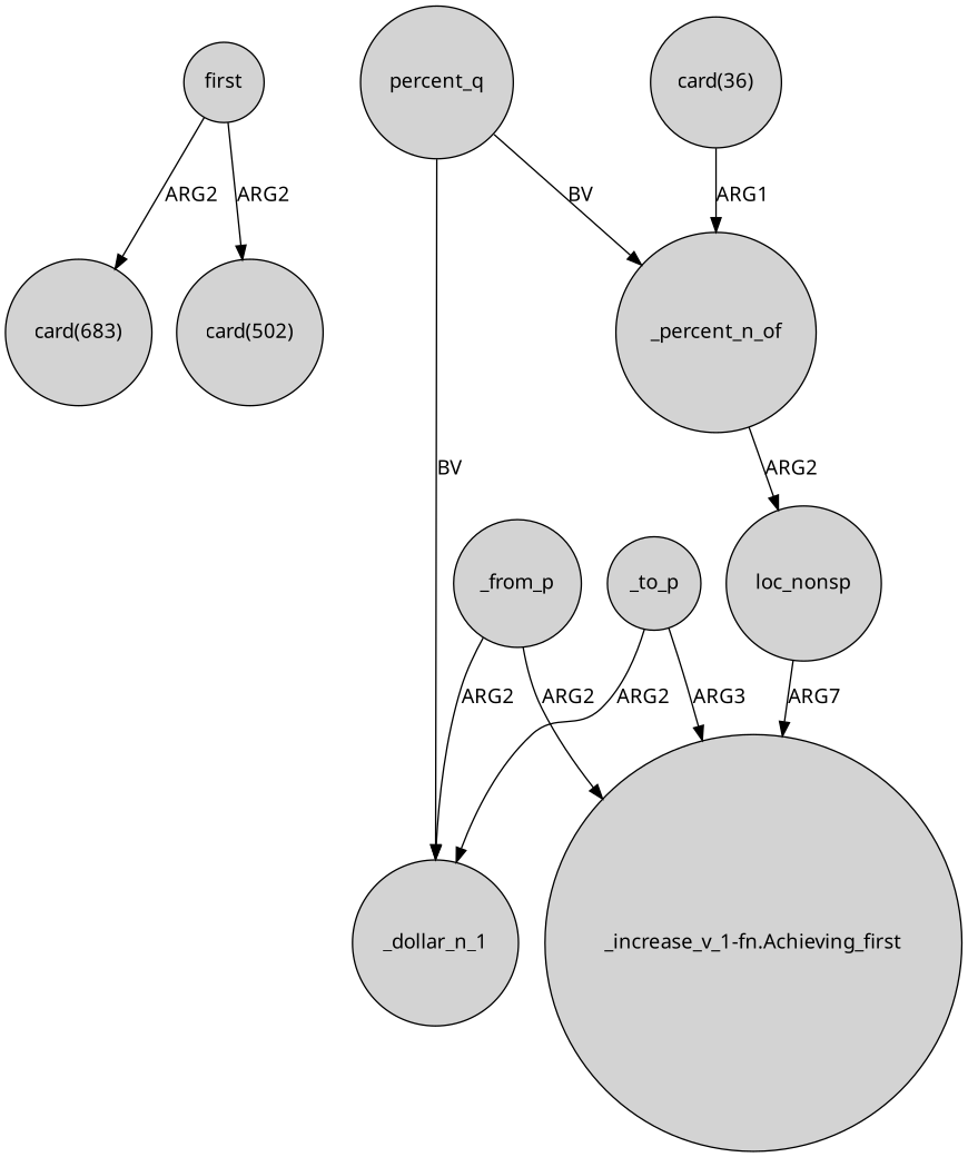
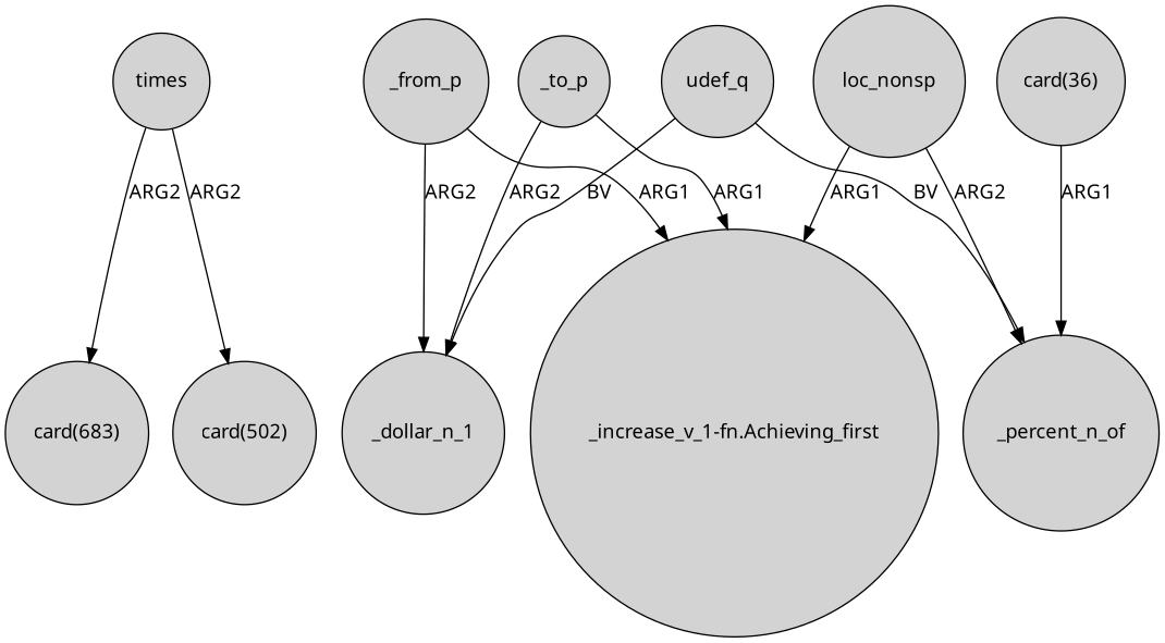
  digraph {
    fontname="Noto Sans"
    node [fontname="Noto Sans" shape=circle style=filled]
    edge [fontname="Noto Sans"]
-   times [label=first]
+   times
    "card(683)"
    "card(502)"
-   udef_q [label=percent_q]
+   udef_q
    _dollar_n_1
    _percent_n_of
    _to_p
    "_increase_v_1-fn.Achieving_first"
    loc_nonsp
    _from_p
    "card(36)"
    times -> "card(683)" [label=ARG2]
    times -> "card(502)" [label=ARG2]
    udef_q -> _dollar_n_1 [label=BV]
    udef_q -> _percent_n_of [label=BV]
    _to_p -> _dollar_n_1 [label=ARG2]
-   _to_p -> "_increase_v_1-fn.Achieving_first" [label=ARG3]
-   _percent_n_of -> loc_nonsp [label=ARG2]
-   loc_nonsp -> "_increase_v_1-fn.Achieving_first" [label=ARG7]
+   _to_p -> "_increase_v_1-fn.Achieving_first" [label=ARG1]
+   loc_nonsp -> _percent_n_of [label=ARG2]
+   loc_nonsp -> "_increase_v_1-fn.Achieving_first" [label=ARG1]
    _from_p -> _dollar_n_1 [label=ARG2]
-   _from_p -> "_increase_v_1-fn.Achieving_first" [label=ARG2]
+   _from_p -> "_increase_v_1-fn.Achieving_first" [label=ARG1]
    "card(36)" -> _percent_n_of [label=ARG1]
  }
